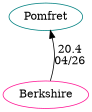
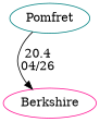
  digraph {
    Pomfret [color=teal]
    Berkshire [color=deeppink]
-   Berkshire -> Pomfret [label="20.4\n04/26" random=random weight=80]
+   Pomfret -> Berkshire [label="20.4\n04/26" random=random weight=80]
  }
